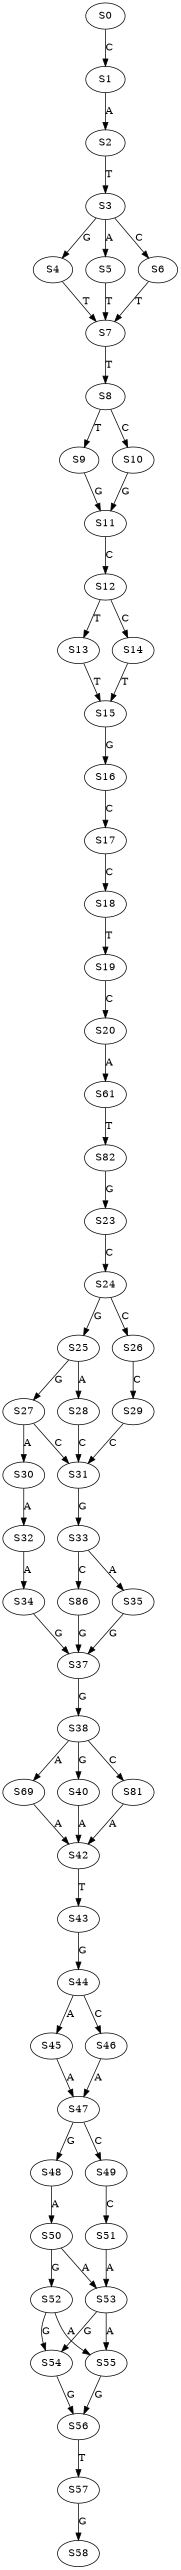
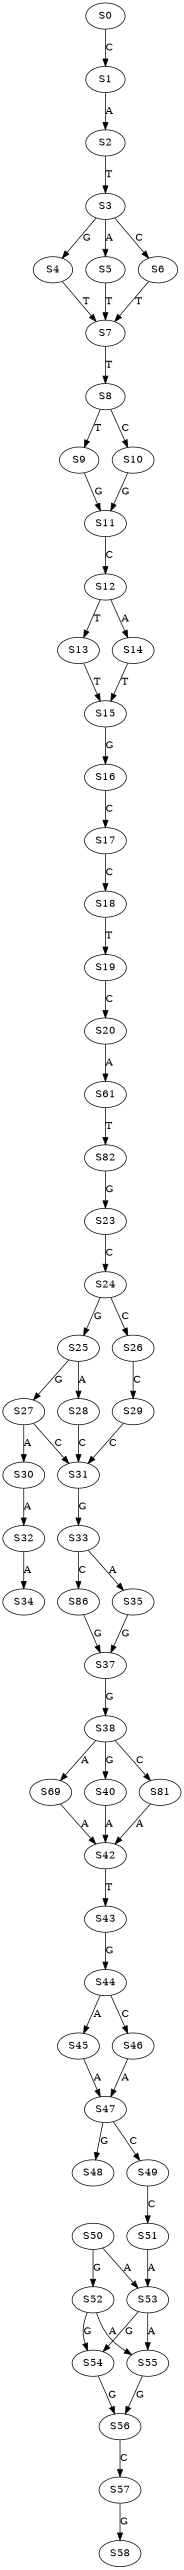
  strict digraph {
    S0
    S1
    S2
    S3
    S4
    S5
    S6
    S7
    S8
    S9
    S10
    S11
    S12
    S13
    S14
    S15
    S16
    S17
    S18
    S19
    S20
    n22 [label=S61]
    n23 [label=S82]
    S23
    S24
    S25
    S26
    S27
    S28
    S29
    S30
    S31
    S32
    S33
    S34
    S35
    n37 [label=S86]
    S37
    S38
    n40 [label=S69]
    S40
    n42 [label=S81]
    S42
    S43
    S44
    S45
    S46
    S47
    S48
    S49
    S50
    S51
    S52
    S53
    S54
    S55
    S56
    S57
    S58
    S0 -> S1 [label=C]
    S1 -> S2 [label=A]
    S2 -> S3 [label=T]
    S3 -> S4 [label=G]
    S3 -> S5 [label=A]
    S3 -> S6 [label=C]
    S4 -> S7 [label=T]
    S5 -> S7 [label=T]
    S6 -> S7 [label=T]
    S7 -> S8 [label=T]
    S8 -> S9 [label=T]
    S8 -> S10 [label=C]
    S9 -> S11 [label=G]
    S10 -> S11 [label=G]
    S11 -> S12 [label=C]
    S12 -> S13 [label=T]
-   S12 -> S14 [label=C]
+   S12 -> S14 [label=A]
    S13 -> S15 [label=T]
    S14 -> S15 [label=T]
    S15 -> S16 [label=G]
    S16 -> S17 [label=C]
    S17 -> S18 [label=C]
    S18 -> S19 [label=T]
    S19 -> S20 [label=C]
    S20 -> n22 [label=A]
    n22 -> n23 [label=T]
    n23 -> S23 [label=G]
    S23 -> S24 [label=C]
    S24 -> S25 [label=G]
    S24 -> S26 [label=C]
    S25 -> S27 [label=G]
    S25 -> S28 [label=A]
    S26 -> S29 [label=C]
    S27 -> S30 [label=A]
    S27 -> S31 [label=C]
    S28 -> S31 [label=C]
    S29 -> S31 [label=C]
    S30 -> S32 [label=A]
    S31 -> S33 [label=G]
    S32 -> S34 [label=A]
    S33 -> S35 [label=A]
    S33 -> n37 [label=C]
-   S34 -> S37 [label=G]
    S35 -> S37 [label=G]
    n37 -> S37 [label=G]
    S37 -> S38 [label=G]
    S38 -> n40 [label=A]
    S38 -> S40 [label=G]
    S38 -> n42 [label=C]
    n40 -> S42 [label=A]
    S40 -> S42 [label=A]
    n42 -> S42 [label=A]
    S42 -> S43 [label=T]
    S43 -> S44 [label=G]
    S44 -> S45 [label=A]
    S44 -> S46 [label=C]
    S45 -> S47 [label=A]
    S46 -> S47 [label=A]
    S47 -> S48 [label=G]
    S47 -> S49 [label=C]
-   S48 -> S50 [label=A]
    S49 -> S51 [label=C]
    S50 -> S52 [label=G]
    S50 -> S53 [label=A]
    S51 -> S53 [label=A]
    S52 -> S54 [label=G]
    S52 -> S55 [label=A]
    S53 -> S54 [label=G]
    S53 -> S55 [label=A]
    S54 -> S56 [label=G]
    S55 -> S56 [label=G]
-   S56 -> S57 [label=T]
+   S56 -> S57 [label=C]
    S57 -> S58 [label=G]
  }
